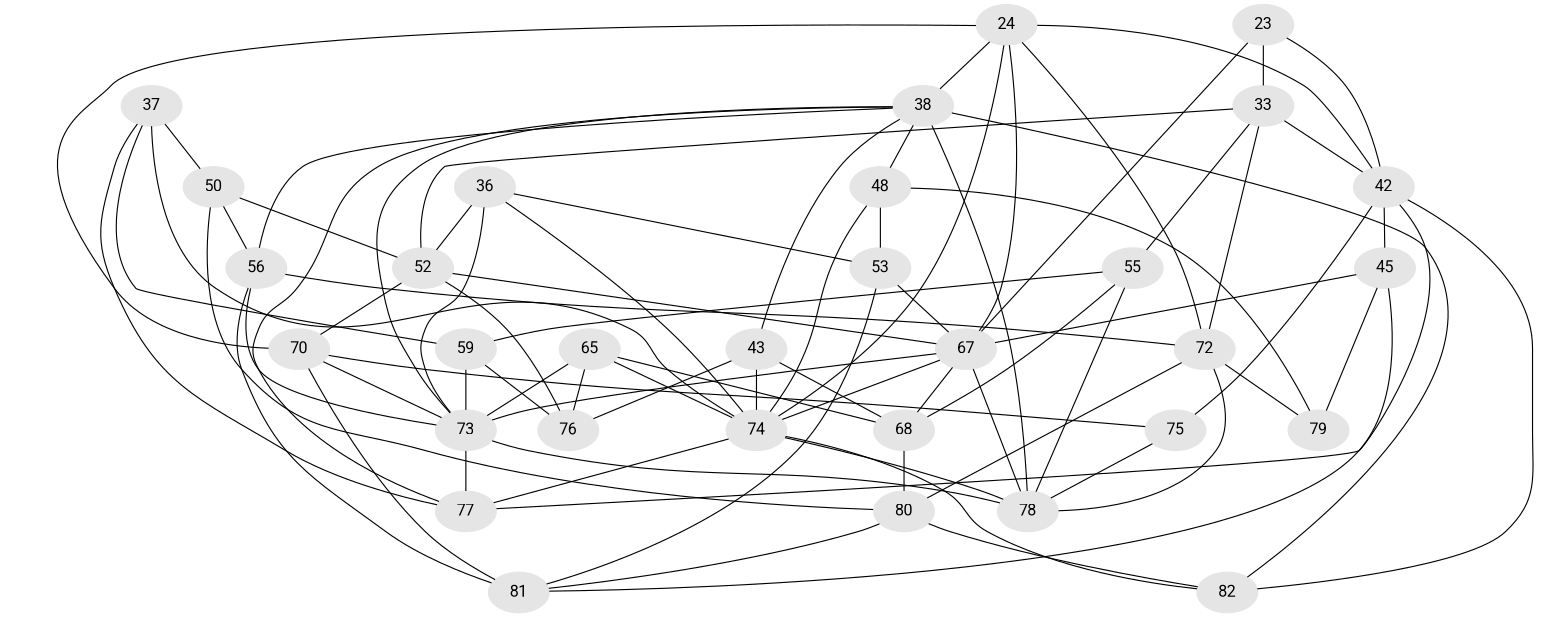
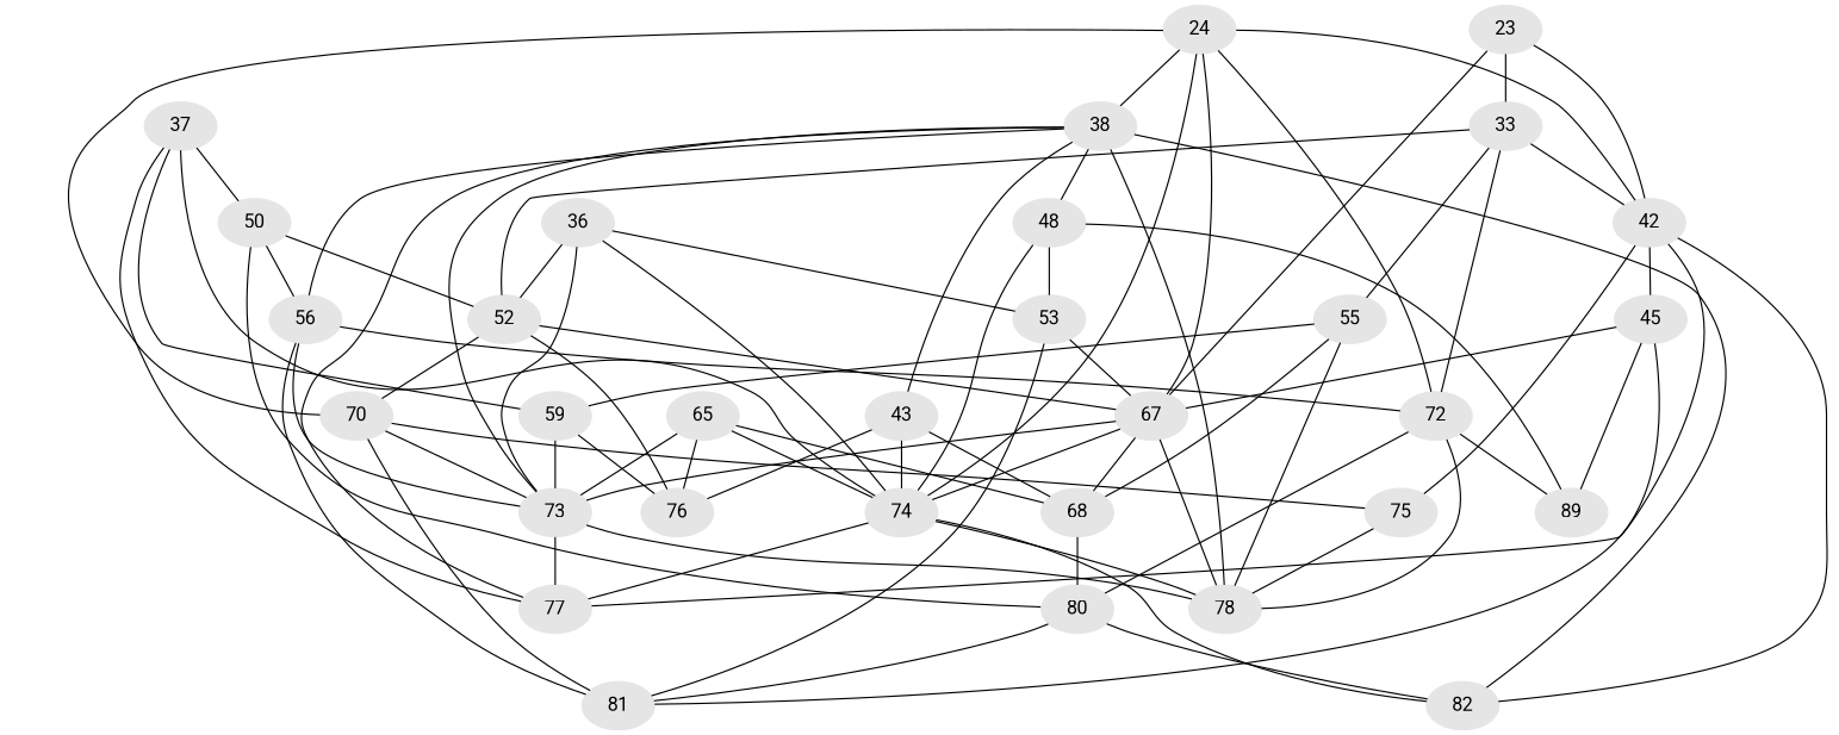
  graph {
    fontname=Roboto
    node [color=gray90 fontname=Roboto style=filled]
    edge [fontname=Roboto]
    33 [super="+26"]
    42 [super="+11+39"]
    72 [super="+34+28"]
    52 [super="+30"]
    55
    23
    67 [super="+40+44+58"]
    77 [super="+66"]
    82 [super="+57"]
    45
    75
    74 [super="+46+61+64"]
    73 [super="+7+62+41+32"]
    78 [super="+4+71"]
    68 [super="+29"]
    24 [super="+8+9"]
    38 [super="+18"]
    70 [super="+63"]
    43 [super="+20"]
    48 [super="+16"]
    56 [super="+31"]
    81 [super="+51"]
-   79
+   79 [label=89]
    80 [super="+69"]
    76
    59
    36 [super="+5"]
    53
    37 [super="+21"]
    50 [super="+15"]
    65
    33 -- 42 [weight=2]
    33 -- 72 [weight=2]
    33 -- 52
    33 -- 55
    42 -- 77 [weight=2]
    42 -- 82 [weight=2]
    42 -- 45
    42 -- 75
    72 -- 78
    72 -- 79
    72 -- 80
    52 -- 67
    52 -- 70 [weight=2]
    52 -- 76
    55 -- 78
    55 -- 68
    55 -- 59
    23 -- 33 [weight=2]
    23 -- 42
    23 -- 67
    67 -- 74
    67 -- 73 [weight=2]
    67 -- 78
    67 -- 68
    45 -- 67
    45 -- 81
    45 -- 79
    75 -- 78 [weight=2]
    74 -- 77
    74 -- 82
    74 -- 78
    73 -- 77 [weight=3]
    73 -- 78 [weight=2]
    68 -- 80
    24 -- 42
    24 -- 72 [weight=2]
    24 -- 67
    24 -- 74
    24 -- 38 [weight=2]
    24 -- 70
    38 -- 77
    38 -- 82
    38 -- 73
    38 -- 78 [weight=4]
    38 -- 43
    38 -- 48
    38 -- 56
    70 -- 75
    70 -- 73
    70 -- 81
    43 -- 74 [weight=2]
    43 -- 68 [weight=2]
    43 -- 76
    48 -- 74 [weight=2]
    48 -- 79 [weight=2]
    48 -- 53
    56 -- 72
    56 -- 73
    56 -- 81 [weight=2]
    80 -- 82 [weight=2]
    80 -- 81
    59 -- 73
    59 -- 76
    36 -- 52
    36 -- 74
    36 -- 73 [weight=3]
    36 -- 53
    53 -- 67
    53 -- 81
    37 -- 77
    37 -- 74 [weight=2]
    37 -- 59
    37 -- 50 [weight=2]
    50 -- 52 [weight=2]
    50 -- 56
    50 -- 80
    65 -- 74
    65 -- 73
    65 -- 68
    65 -- 76
  }
